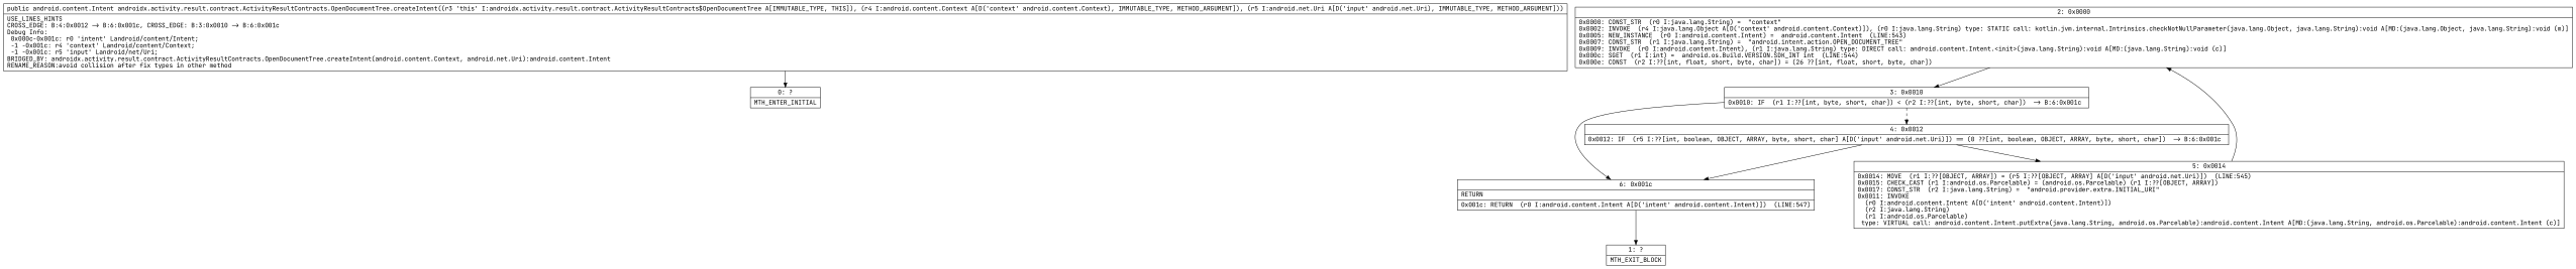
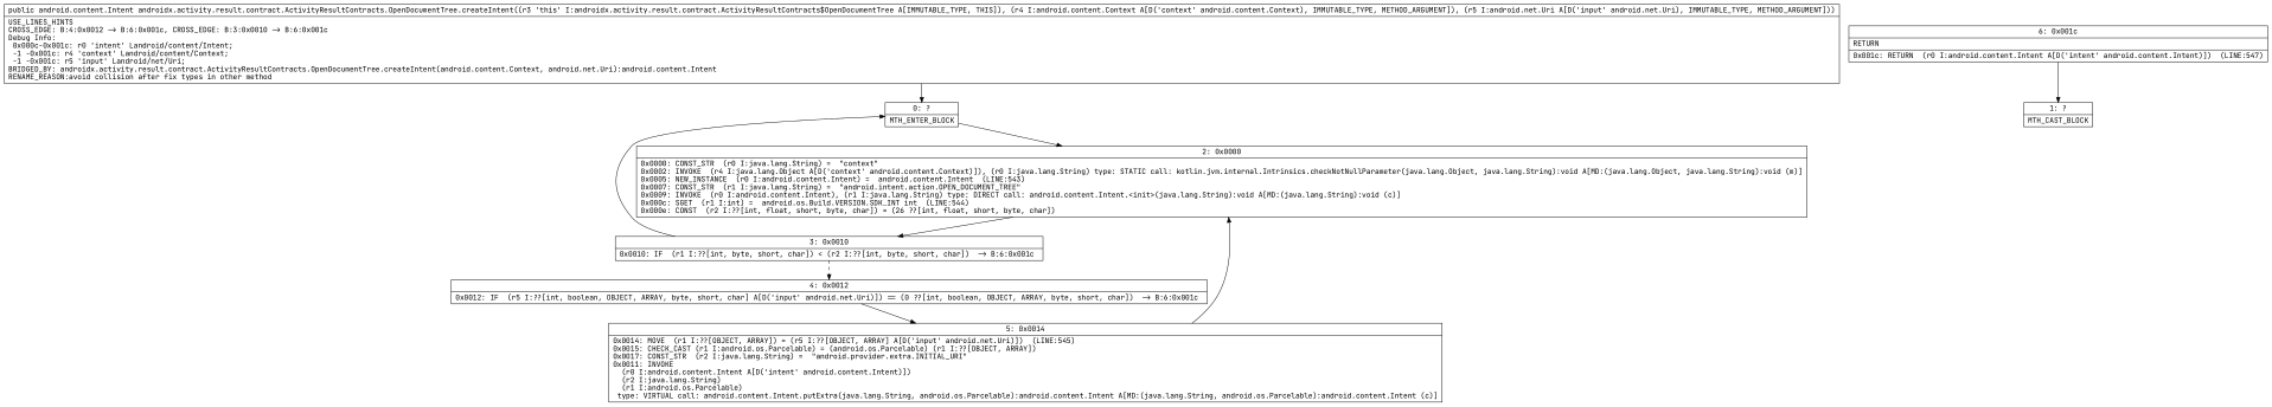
  digraph {
    fontname="JetBrains Mono"
    node [fontname="JetBrains Mono" shape=record]
    edge [fontname="JetBrains Mono"]
-   n1 [label="{0\:\ ?|MTH_ENTER_INITIAL\l}"]
+   n1 [label="{0\:\ ?|MTH_ENTER_BLOCK\l}"]
    n2 [label="{2\:\ 0x0000|0x0000: CONST_STR  (r0 I:java.lang.String) =  \"context\" \l0x0002: INVOKE  (r4 I:java.lang.Object A[D('context' android.content.Context)]), (r0 I:java.lang.String) type: STATIC call: kotlin.jvm.internal.Intrinsics.checkNotNullParameter(java.lang.Object, java.lang.String):void A[MD:(java.lang.Object, java.lang.String):void (m)]\l0x0005: NEW_INSTANCE  (r0 I:android.content.Intent) =  android.content.Intent  (LINE:543)\l0x0007: CONST_STR  (r1 I:java.lang.String) =  \"android.intent.action.OPEN_DOCUMENT_TREE\" \l0x0009: INVOKE  (r0 I:android.content.Intent), (r1 I:java.lang.String) type: DIRECT call: android.content.Intent.\<init\>(java.lang.String):void A[MD:(java.lang.String):void (c)]\l0x000c: SGET  (r1 I:int) =  android.os.Build.VERSION.SDK_INT int  (LINE:544)\l0x000e: CONST  (r2 I:??[int, float, short, byte, char]) = (26 ??[int, float, short, byte, char]) \l}"]
    n3 [label="{3\:\ 0x0010|0x0010: IF  (r1 I:??[int, byte, short, char]) \< (r2 I:??[int, byte, short, char])  \-\> B:6:0x001c \l}"]
    n4 [label="{4\:\ 0x0012|0x0012: IF  (r5 I:??[int, boolean, OBJECT, ARRAY, byte, short, char] A[D('input' android.net.Uri)]) == (0 ??[int, boolean, OBJECT, ARRAY, byte, short, char])  \-\> B:6:0x001c \l}"]
    n5 [label="{6\:\ 0x001c|RETURN\l|0x001c: RETURN  (r0 I:android.content.Intent A[D('intent' android.content.Intent)])  (LINE:547)\l}"]
    n6 [label="{5\:\ 0x0014|0x0014: MOVE  (r1 I:??[OBJECT, ARRAY]) = (r5 I:??[OBJECT, ARRAY] A[D('input' android.net.Uri)])  (LINE:545)\l0x0015: CHECK_CAST (r1 I:android.os.Parcelable) = (android.os.Parcelable) (r1 I:??[OBJECT, ARRAY]) \l0x0017: CONST_STR  (r2 I:java.lang.String) =  \"android.provider.extra.INITIAL_URI\" \l0x0011: INVOKE  \l  (r0 I:android.content.Intent A[D('intent' android.content.Intent)])\l  (r2 I:java.lang.String)\l  (r1 I:android.os.Parcelable)\l type: VIRTUAL call: android.content.Intent.putExtra(java.lang.String, android.os.Parcelable):android.content.Intent A[MD:(java.lang.String, android.os.Parcelable):android.content.Intent (c)]\l}"]
-   n7 [label="{1\:\ ?|MTH_EXIT_BLOCK\l}"]
+   n7 [label="{1\:\ ?|MTH_CAST_BLOCK\l}"]
    n8 [label="{public android.content.Intent androidx.activity.result.contract.ActivityResultContracts.OpenDocumentTree.createIntent((r3 'this' I:androidx.activity.result.contract.ActivityResultContracts$OpenDocumentTree A[IMMUTABLE_TYPE, THIS]), (r4 I:android.content.Context A[D('context' android.content.Context), IMMUTABLE_TYPE, METHOD_ARGUMENT]), (r5 I:android.net.Uri A[D('input' android.net.Uri), IMMUTABLE_TYPE, METHOD_ARGUMENT]))  | USE_LINES_HINTS\lCROSS_EDGE: B:4:0x0012 \-\> B:6:0x001c, CROSS_EDGE: B:3:0x0010 \-\> B:6:0x001c\lDebug Info:\l  0x000c\-0x001c: r0 'intent' Landroid\/content\/Intent;\l  \-1 \-0x001c: r4 'context' Landroid\/content\/Context;\l  \-1 \-0x001c: r5 'input' Landroid\/net\/Uri;\lBRIDGED_BY: androidx.activity.result.contract.ActivityResultContracts.OpenDocumentTree.createIntent(android.content.Context, android.net.Uri):android.content.Intent\lRENAME_REASON:avoid collision after fix types in other method\l}"]
+   n1 -> n2
    n2 -> n3
    n3 -> n4 [style=dashed]
-   n3 -> n5
-   n4 -> n5
+   n3 -> n1
    n4 -> n6 [style=solid]
    n5 -> n7
    n6 -> n2
    n8 -> n1
  }
